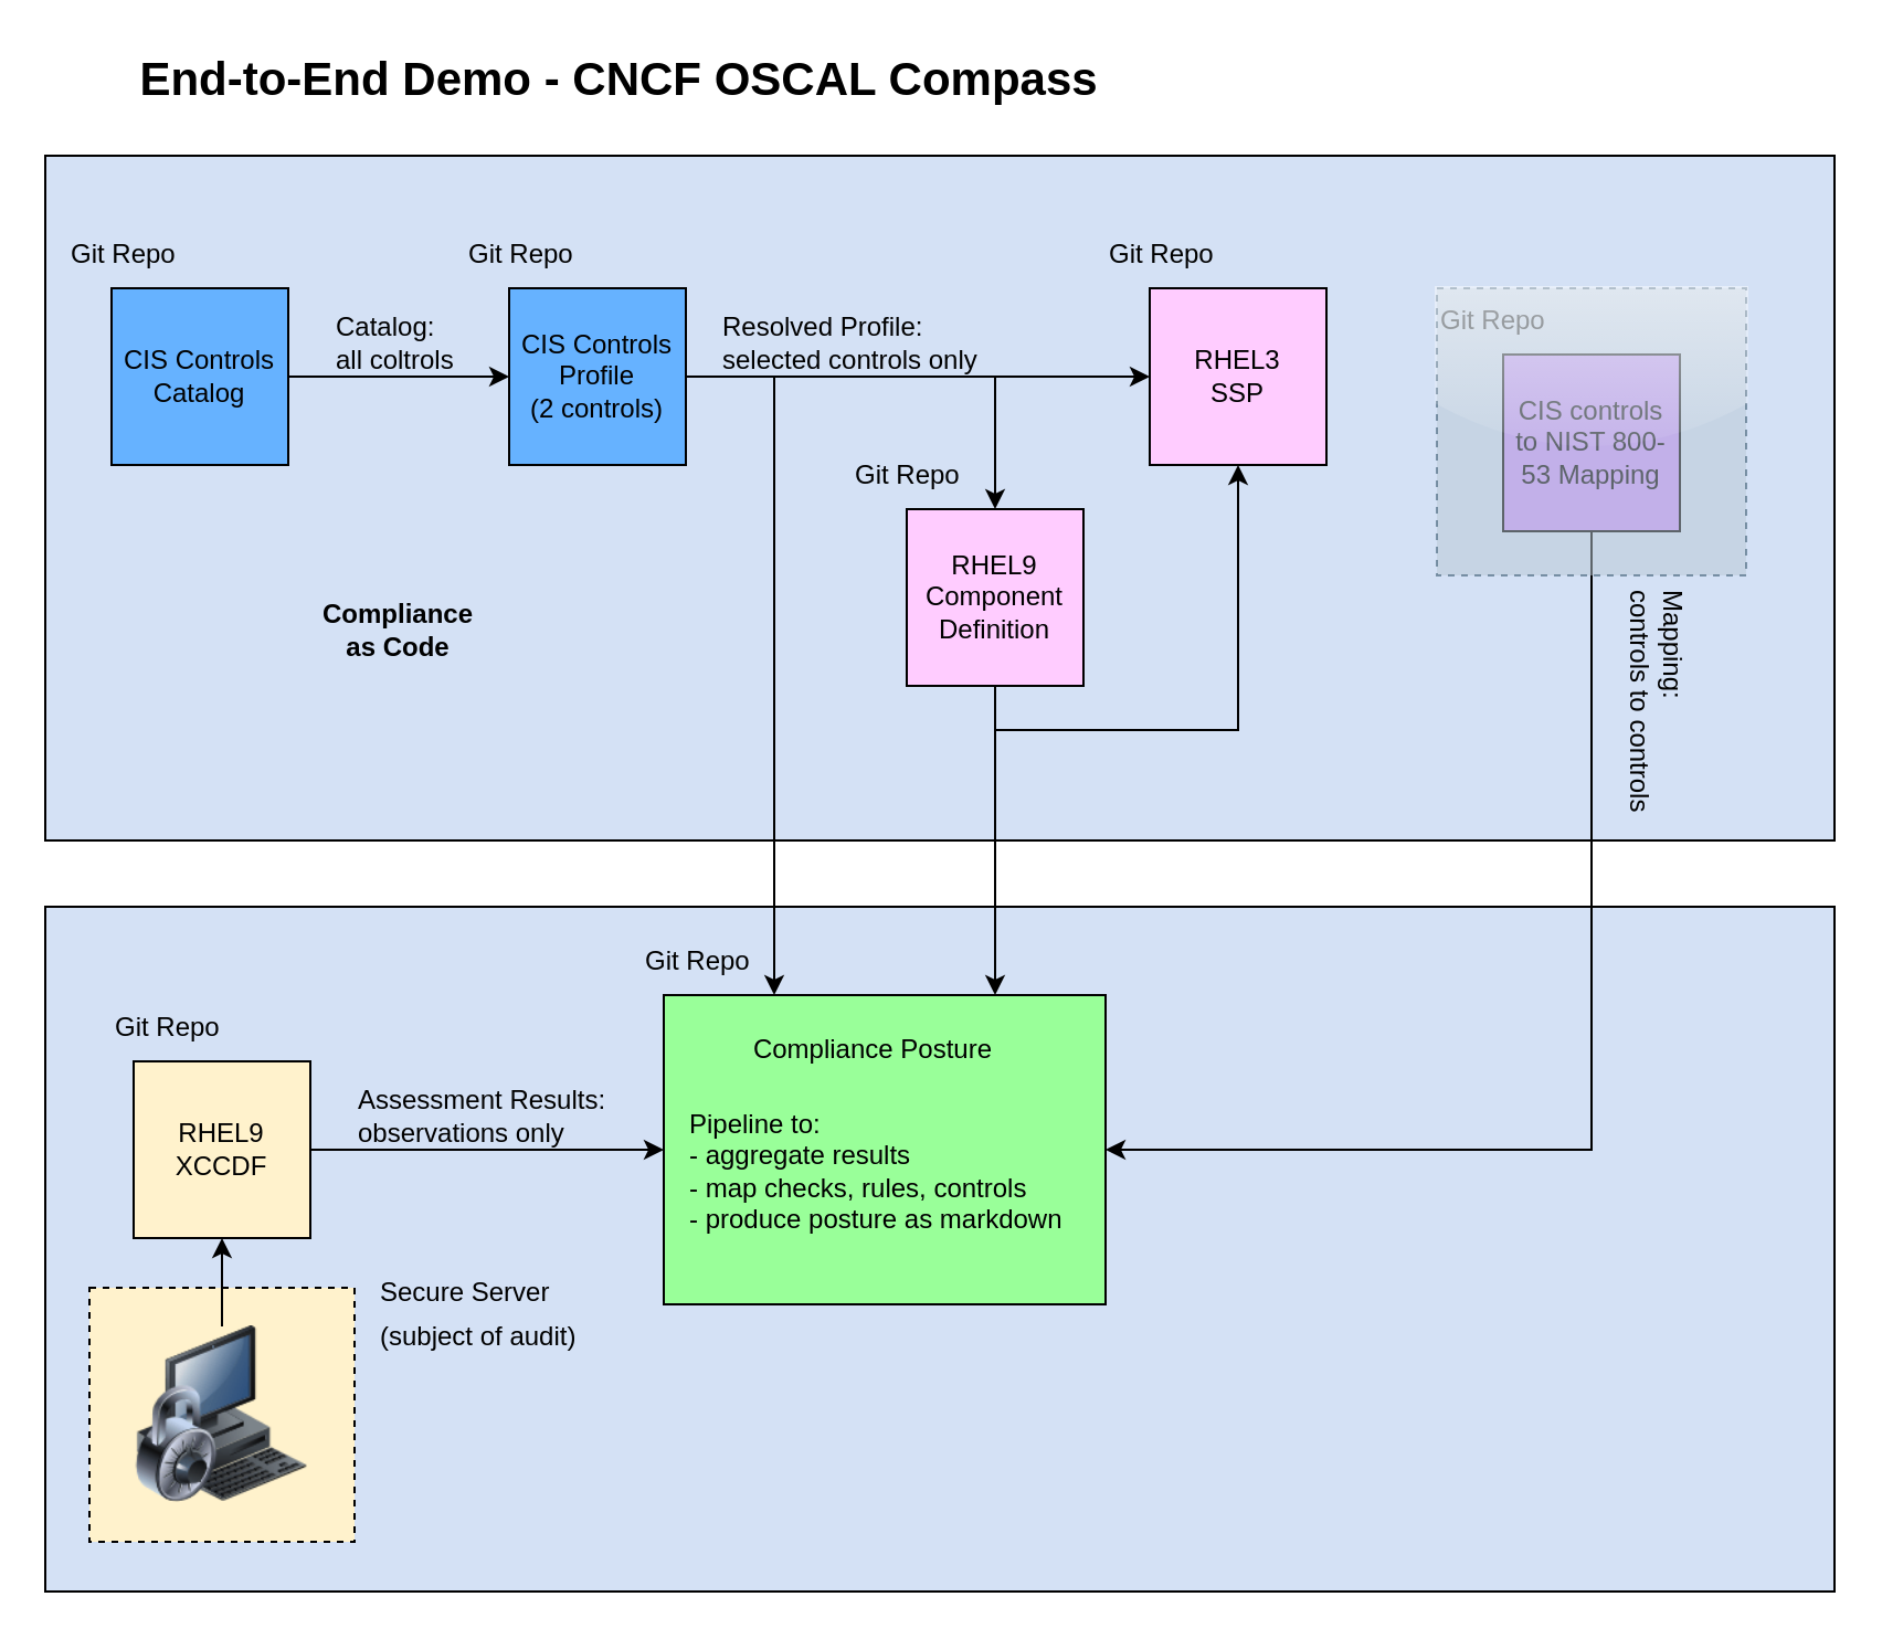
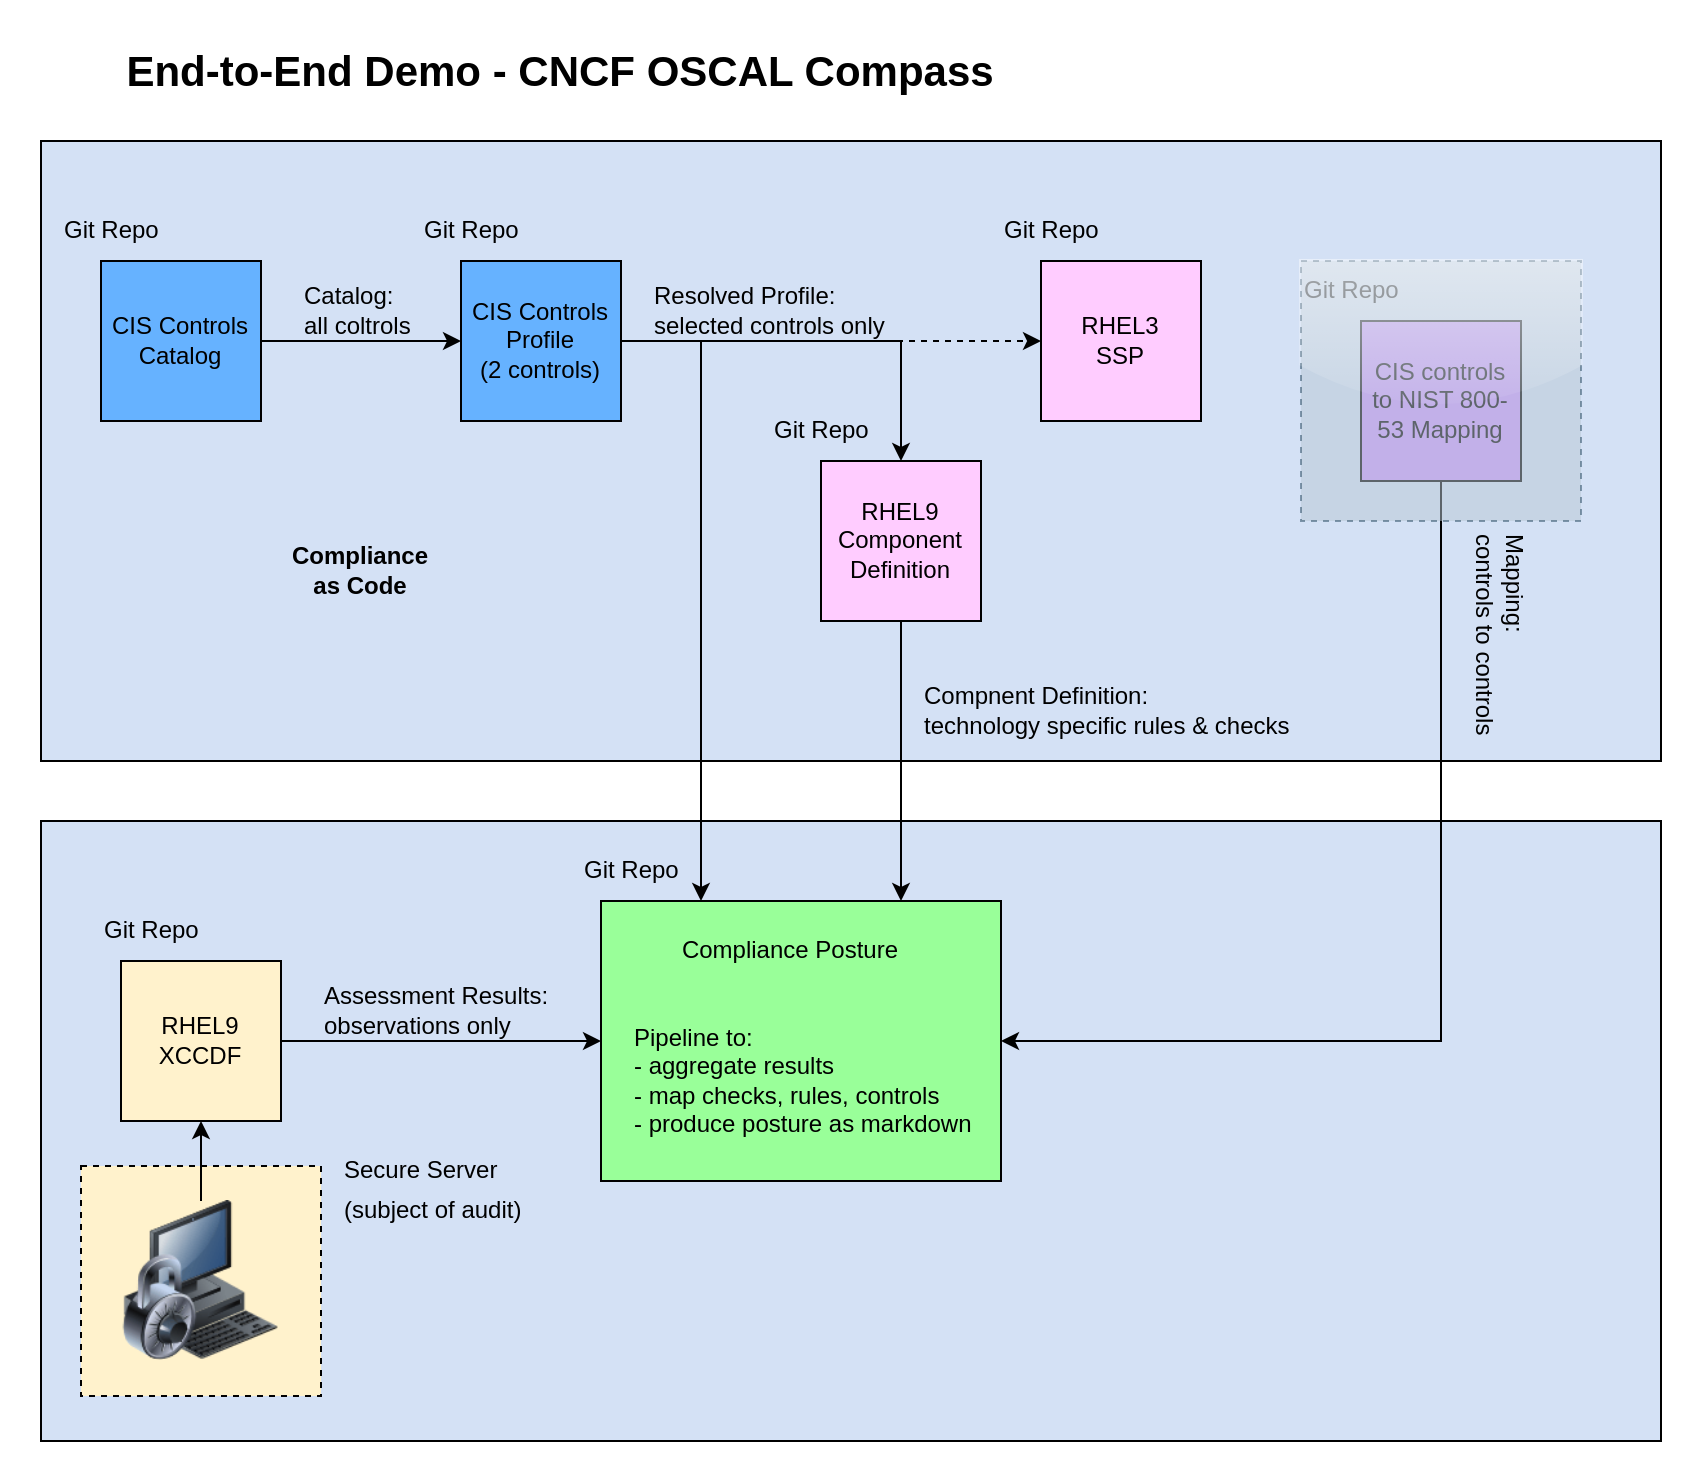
  <mxCell id="0" />
  <mxCell id="1" parent="0" />
  <mxCell id="2" value="" style="rounded=0;whiteSpace=wrap;html=1;fillColor=light-dark(#D4E1F5,var(--ge-dark-color, #121212));" parent="1" vertex="1"><mxGeometry x="20" y="410" width="810" height="310" as="geometry" /></mxCell>
  <mxCell id="3" value="" style="rounded=0;whiteSpace=wrap;html=1;fillColor=light-dark(#D4E1F5,var(--ge-dark-color, #121212));" parent="1" vertex="1"><mxGeometry x="20" y="70" width="810" height="310" as="geometry" /></mxCell>
  <mxCell id="4" value="" style="rounded=0;whiteSpace=wrap;html=1;fillColor=light-dark(#99FF99,var(--ge-dark-color, #121212));" parent="1" vertex="1"><mxGeometry x="300" y="450" width="200" height="140" as="geometry" /></mxCell>
  <mxCell id="5" value="" style="whiteSpace=wrap;html=1;dashed=1;fillColor=light-dark(#FFF2CC,var(--ge-dark-color, #121212));" parent="1" vertex="1"><mxGeometry x="40" y="582.5" width="120" height="115" as="geometry" /></mxCell>
  <mxCell id="6" style="edgeStyle=orthogonalEdgeStyle;rounded=0;orthogonalLoop=1;jettySize=auto;html=1;exitX=1;exitY=0.5;exitDx=0;exitDy=0;entryX=0;entryY=0.5;entryDx=0;entryDy=0;" parent="1" source="7" target="11" edge="1"><mxGeometry relative="1" as="geometry" /></mxCell>
  <mxCell id="7" value="CIS Controls&lt;div&gt;Catalog&lt;/div&gt;" style="whiteSpace=wrap;html=1;aspect=fixed;fillColor=light-dark(#66B2FF,var(--ge-dark-color, #121212));" parent="1" vertex="1"><mxGeometry x="50" y="130" width="80" height="80" as="geometry" /></mxCell>
- <mxCell id="8" style="edgeStyle=orthogonalEdgeStyle;rounded=0;orthogonalLoop=1;jettySize=auto;html=1;exitX=1;exitY=0.5;exitDx=0;exitDy=0;entryX=0;entryY=0.5;entryDx=0;entryDy=0;" parent="1" source="11" target="18" edge="1"><mxGeometry relative="1" as="geometry" /></mxCell>
+ <mxCell id="8" style="edgeStyle=orthogonalEdgeStyle;rounded=0;orthogonalLoop=1;jettySize=auto;html=1;exitX=1;exitY=0.5;exitDx=0;exitDy=0;entryX=0;entryY=0.5;entryDx=0;entryDy=0;dashed=1;" parent="1" source="11" target="18" edge="1"><mxGeometry relative="1" as="geometry" /></mxCell>
  <mxCell id="9" style="edgeStyle=orthogonalEdgeStyle;rounded=0;orthogonalLoop=1;jettySize=auto;html=1;exitX=1;exitY=0.5;exitDx=0;exitDy=0;entryX=0.5;entryY=0;entryDx=0;entryDy=0;" parent="1" source="11" target="16" edge="1"><mxGeometry relative="1" as="geometry" /></mxCell>
  <mxCell id="10" style="edgeStyle=orthogonalEdgeStyle;rounded=0;orthogonalLoop=1;jettySize=auto;html=1;exitX=1;exitY=0.5;exitDx=0;exitDy=0;entryX=0.25;entryY=0;entryDx=0;entryDy=0;" parent="1" source="11" target="4" edge="1"><mxGeometry relative="1" as="geometry" /></mxCell>
  <mxCell id="11" value="CIS Controls&lt;div&gt;Profile&lt;/div&gt;&lt;div&gt;(2 controls)&lt;/div&gt;" style="whiteSpace=wrap;html=1;aspect=fixed;fillColor=light-dark(#66B2FF,var(--ge-dark-color, #121212));" parent="1" vertex="1"><mxGeometry x="230" y="130" width="80" height="80" as="geometry" /></mxCell>
  <mxCell id="12" value="Git Repo" style="text;html=1;align=left;verticalAlign=middle;whiteSpace=wrap;rounded=0;" parent="1" vertex="1"><mxGeometry x="30" y="100" width="60" height="30" as="geometry" /></mxCell>
  <mxCell id="13" value="Git Repo" style="text;html=1;align=left;verticalAlign=middle;whiteSpace=wrap;rounded=0;" parent="1" vertex="1"><mxGeometry x="210" y="100" width="60" height="30" as="geometry" /></mxCell>
  <mxCell id="14" style="edgeStyle=orthogonalEdgeStyle;rounded=0;orthogonalLoop=1;jettySize=auto;html=1;exitX=0.5;exitY=1;exitDx=0;exitDy=0;entryX=0.75;entryY=0;entryDx=0;entryDy=0;" parent="1" source="16" target="4" edge="1"><mxGeometry relative="1" as="geometry" /></mxCell>
- <mxCell id="15" style="edgeStyle=orthogonalEdgeStyle;rounded=0;orthogonalLoop=1;jettySize=auto;html=1;exitX=0.5;exitY=1;exitDx=0;exitDy=0;entryX=0.5;entryY=1;entryDx=0;entryDy=0;" parent="1" source="16" target="18" edge="1"><mxGeometry relative="1" as="geometry" /></mxCell>
  <mxCell id="16" value="RHEL9&lt;div&gt;Component Definition&lt;/div&gt;" style="whiteSpace=wrap;html=1;aspect=fixed;fillColor=light-dark(#FFCCFF,var(--ge-dark-color, #121212));" parent="1" vertex="1"><mxGeometry x="410" y="230" width="80" height="80" as="geometry" /></mxCell>
  <mxCell id="17" value="Git Repo" style="text;html=1;align=left;verticalAlign=middle;whiteSpace=wrap;rounded=0;" parent="1" vertex="1"><mxGeometry x="290" y="420" width="60" height="30" as="geometry" /></mxCell>
  <mxCell id="18" value="RHEL3&lt;div&gt;SSP&lt;/div&gt;" style="whiteSpace=wrap;html=1;aspect=fixed;fillColor=light-dark(#FFCCFF,var(--ge-dark-color, #121212));" parent="1" vertex="1"><mxGeometry x="520" y="130" width="80" height="80" as="geometry" /></mxCell>
  <mxCell id="19" value="Git Repo" style="text;html=1;align=left;verticalAlign=middle;whiteSpace=wrap;rounded=0;" parent="1" vertex="1"><mxGeometry x="500" y="100" width="60" height="30" as="geometry" /></mxCell>
  <mxCell id="20" style="edgeStyle=orthogonalEdgeStyle;rounded=0;orthogonalLoop=1;jettySize=auto;html=1;exitX=1;exitY=0.5;exitDx=0;exitDy=0;entryX=0;entryY=0.5;entryDx=0;entryDy=0;" parent="1" source="21" target="4" edge="1"><mxGeometry relative="1" as="geometry" /></mxCell>
  <mxCell id="21" value="RHEL9&lt;div&gt;XCCDF&lt;/div&gt;" style="whiteSpace=wrap;html=1;aspect=fixed;fillColor=light-dark(#FFF2CC,var(--ge-dark-color, #121212));" parent="1" vertex="1"><mxGeometry x="60" y="480" width="80" height="80" as="geometry" /></mxCell>
  <mxCell id="22" style="edgeStyle=orthogonalEdgeStyle;rounded=0;orthogonalLoop=1;jettySize=auto;html=1;exitX=0.5;exitY=0;exitDx=0;exitDy=0;entryX=0.5;entryY=1;entryDx=0;entryDy=0;" parent="1" source="23" target="21" edge="1"><mxGeometry relative="1" as="geometry" /></mxCell>
  <mxCell id="23" value="" style="image;html=1;image=img/lib/clip_art/computers/Secure_System_128x128.png" parent="1" vertex="1"><mxGeometry x="60" y="600" width="80" height="80" as="geometry" /></mxCell>
  <mxCell id="24" value="Secure Server" style="text;html=1;align=left;verticalAlign=middle;whiteSpace=wrap;rounded=0;" parent="1" vertex="1"><mxGeometry x="170" y="570" width="90" height="30" as="geometry" /></mxCell>
  <mxCell id="25" value="(subject of audit)" style="text;html=1;align=left;verticalAlign=middle;whiteSpace=wrap;rounded=0;" parent="1" vertex="1"><mxGeometry x="170" y="590" width="110" height="30" as="geometry" /></mxCell>
  <mxCell id="26" value="End-to-End Demo - CNCF OSCAL Compass" style="text;html=1;align=center;verticalAlign=middle;whiteSpace=wrap;rounded=0;fontStyle=1;fontSize=21;" parent="1" vertex="1"><mxGeometry x="40" y="20" width="480" height="30" as="geometry" /></mxCell>
  <mxCell id="27" value="Assessment Results:&lt;div&gt;observations only&lt;/div&gt;" style="text;html=1;align=left;verticalAlign=middle;whiteSpace=wrap;rounded=0;" parent="1" vertex="1"><mxGeometry x="160" y="490" width="140" height="30" as="geometry" /></mxCell>
- <mxCell id="28" value="Pipeline to:&lt;div&gt;- aggregate results&lt;/div&gt;&lt;div&gt;- map checks, rules, controls&lt;/div&gt;&lt;div&gt;- produce posture as markdown&lt;/div&gt;" style="text;html=1;align=left;verticalAlign=middle;whiteSpace=wrap;rounded=0;" parent="1" vertex="1"><mxGeometry x="310" y="490" width="180" height="80" as="geometry" /></mxCell>
+ <mxCell id="28" value="Pipeline to:&lt;div&gt;- aggregate results&lt;/div&gt;&lt;div&gt;- map checks, rules, controls&lt;/div&gt;&lt;div&gt;- produce posture as markdown&lt;/div&gt;" style="text;html=1;align=left;verticalAlign=middle;whiteSpace=wrap;rounded=0;" parent="1" vertex="1"><mxGeometry x="315" y="500" width="180" height="80" as="geometry" /></mxCell>
  <mxCell id="29" value="Catalog:&lt;div&gt;all coltrols&lt;/div&gt;" style="text;html=1;align=left;verticalAlign=middle;whiteSpace=wrap;rounded=0;" parent="1" vertex="1"><mxGeometry x="150" y="140" width="120" height="30" as="geometry" /></mxCell>
  <mxCell id="30" value="Git Repo" style="text;html=1;align=left;verticalAlign=middle;whiteSpace=wrap;rounded=0;" parent="1" vertex="1"><mxGeometry x="385" y="200" width="60" height="30" as="geometry" /></mxCell>
  <mxCell id="31" value="Resolved Profile:&lt;div&gt;selected controls only&lt;/div&gt;" style="text;html=1;align=left;verticalAlign=middle;whiteSpace=wrap;rounded=0;" parent="1" vertex="1"><mxGeometry x="325" y="140" width="120" height="30" as="geometry" /></mxCell>
+ <mxCell id="32" value="Compnent Definition:&lt;div&gt;technology specific rules &amp;amp; checks&lt;/div&gt;" style="text;html=1;align=left;verticalAlign=middle;whiteSpace=wrap;rounded=0;" parent="1" vertex="1"><mxGeometry x="460" y="340" width="190" height="30" as="geometry" /></mxCell>
  <mxCell id="33" value="Compliance Posture" style="text;html=1;align=center;verticalAlign=middle;whiteSpace=wrap;rounded=0;" parent="1" vertex="1"><mxGeometry x="325" y="460" width="140" height="30" as="geometry" /></mxCell>
  <mxCell id="34" style="edgeStyle=orthogonalEdgeStyle;rounded=0;orthogonalLoop=1;jettySize=auto;html=1;exitX=0.5;exitY=1;exitDx=0;exitDy=0;entryX=1;entryY=0.5;entryDx=0;entryDy=0;" parent="1" source="35" target="4" edge="1"><mxGeometry relative="1" as="geometry" /></mxCell>
  <mxCell id="35" value="CIS controls to NIST 800-53 Mapping" style="whiteSpace=wrap;html=1;aspect=fixed;fillColor=light-dark(#CC99FF,var(--ge-dark-color, #121212));" parent="1" vertex="1"><mxGeometry x="680" y="160" width="80" height="80" as="geometry" /></mxCell>
  <mxCell id="36" value="Mapping:&lt;div&gt;controls to controls&lt;/div&gt;" style="text;html=1;align=left;verticalAlign=middle;whiteSpace=wrap;rounded=0;rotation=90;" parent="1" vertex="1"><mxGeometry x="680" y="320" width="140" height="30" as="geometry" /></mxCell>
  <mxCell id="37" value="Git Repo" style="text;html=1;align=left;verticalAlign=middle;whiteSpace=wrap;rounded=0;" parent="1" vertex="1"><mxGeometry x="650" y="130" width="60" height="30" as="geometry" /></mxCell>
  <mxCell id="38" value="Compliance as Code" style="text;html=1;align=center;verticalAlign=middle;whiteSpace=wrap;rounded=0;fontStyle=1" parent="1" vertex="1"><mxGeometry x="150" y="270" width="60" height="30" as="geometry" /></mxCell>
  <mxCell id="39" value="" style="whiteSpace=wrap;html=1;dashed=1;fillColor=#bac8d3;glass=1;opacity=50;strokeColor=#23445d;" parent="1" vertex="1"><mxGeometry x="650" y="130" width="140" height="130" as="geometry" /></mxCell>
  <mxCell id="40" value="Git Repo" style="text;html=1;align=left;verticalAlign=middle;whiteSpace=wrap;rounded=0;" vertex="1" parent="1"><mxGeometry x="50" y="450" width="60" height="30" as="geometry" /></mxCell>
